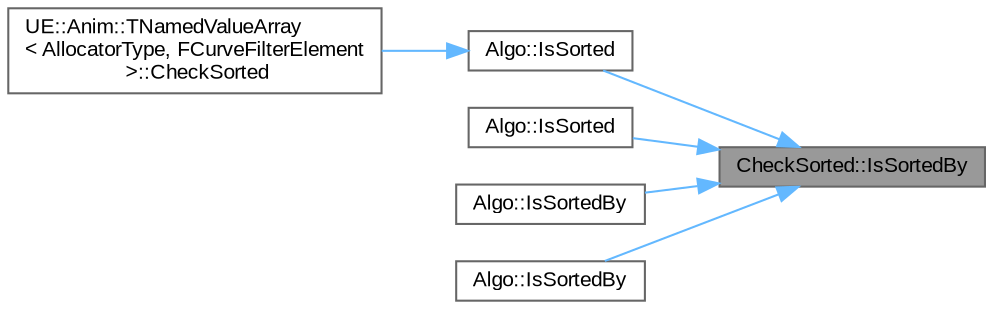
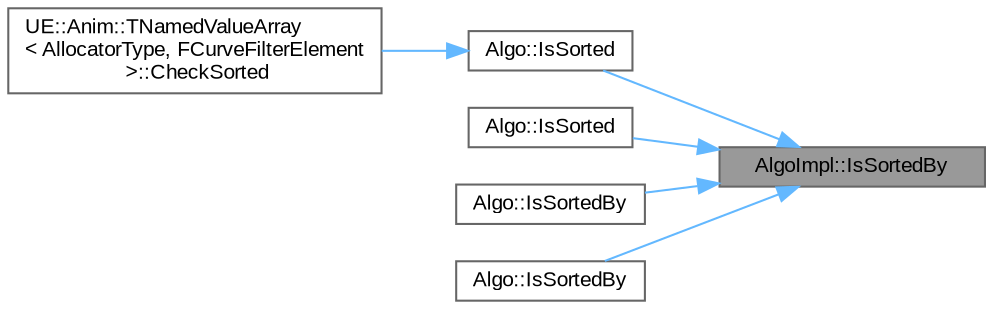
  digraph {
    rankdir=RL
    fontname="Liberation Sans"
    node [color=grey40 fillcolor=white fontname="Liberation Sans" fontsize=10 shape=box style=filled]
    edge [color=steelblue1 dir=back fontname="Liberation Sans" fontsize=10 labelfontname=Helvetica labelfontsize=10 style=solid]
-   n1 [color=gray40 fillcolor=grey60 fontcolor=black height=0.2 label="CheckSorted::IsSortedBy" width=0.4]
+   n1 [color=gray40 fillcolor=grey60 fontcolor=black height=0.2 label="AlgoImpl::IsSortedBy" width=0.4]
    n2 [height=0.2 label="Algo::IsSorted" width=0.4]
    n3 [height=0.2 label="Algo::IsSorted" width=0.4]
    n4 [height=0.2 label="Algo::IsSortedBy" width=0.4]
    n5 [height=0.2 label="Algo::IsSortedBy" width=0.4]
    n6 [height=0.2 label="UE::Anim::TNamedValueArray\l\< AllocatorType, FCurveFilterElement\l \>::CheckSorted" width=0.4]
    n1 -> n2
    n1 -> n3
    n1 -> n4
    n1 -> n5
    n2 -> n6
  }
